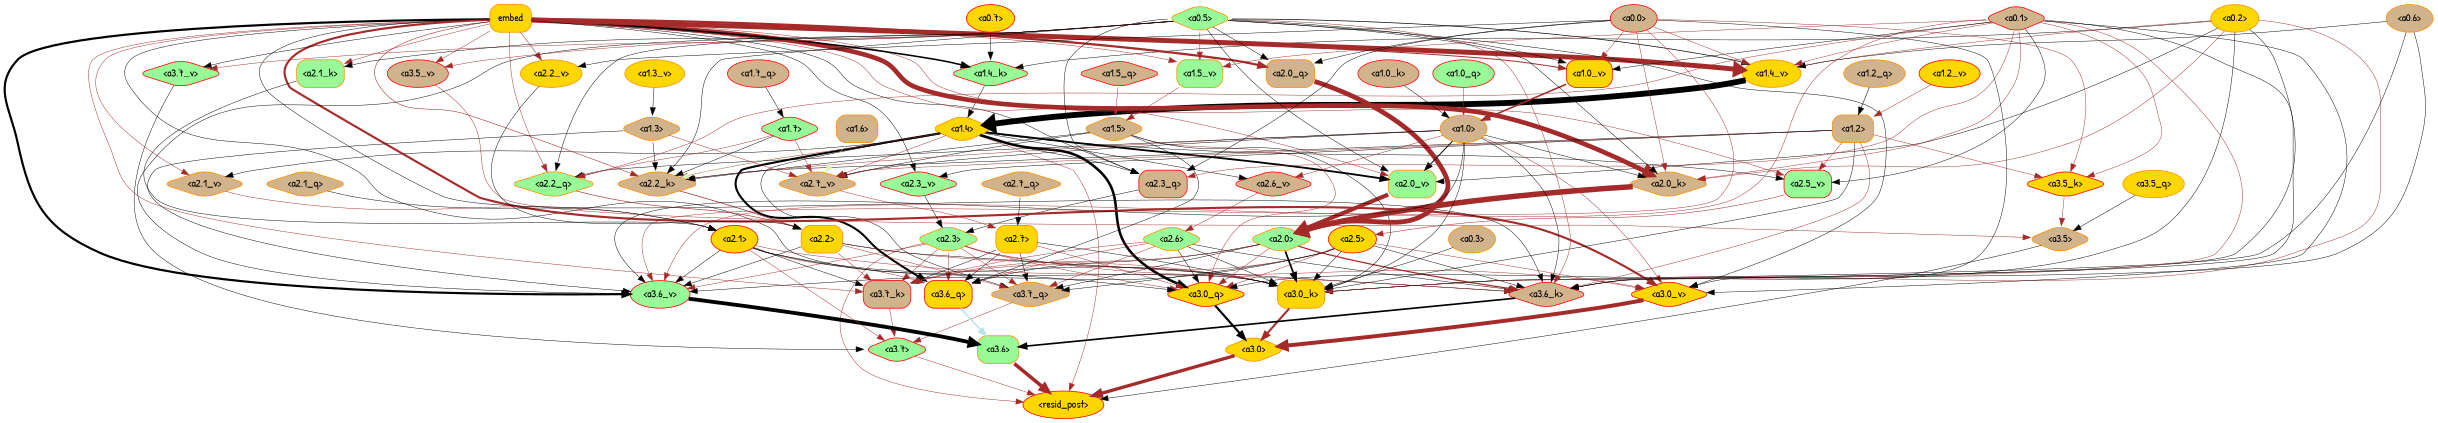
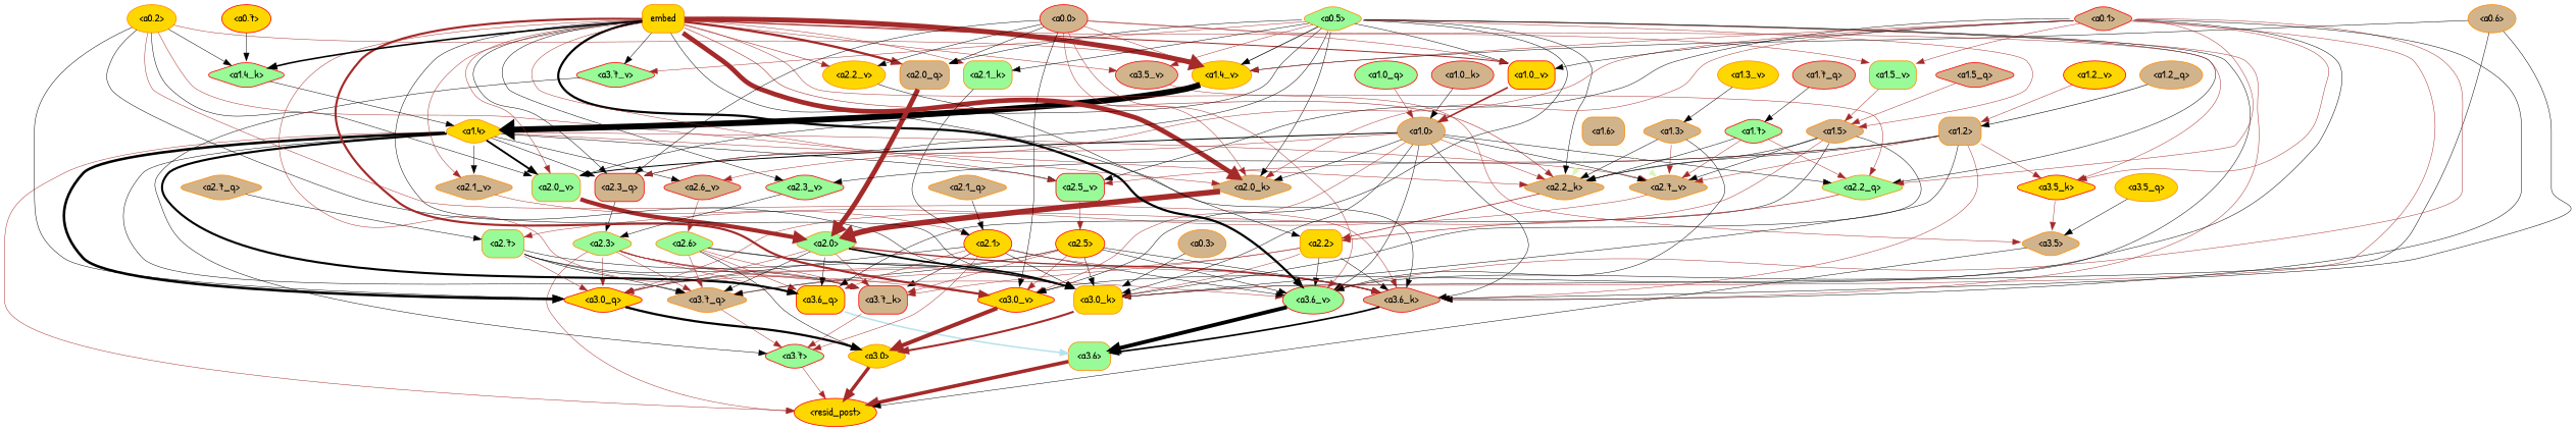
  strict digraph {
    fontname="Patrick Hand"
    splines=true
    node [color=darkorange fillcolor=tan fontname="Patrick Hand" shape=diamond style="filled, rounded"]
    edge [color=black fontname="Patrick Hand" penwidth=0.6]
    "<a3.7>" [color=red fillcolor=palegreen]
    "<resid_post>" [color=red fillcolor=gold shape=ellipse]
    "<a3.6>" [fillcolor=palegreen shape=box]
    "<a3.5>"
    "<a3.0>" [fillcolor=gold]
    "<a2.3>" [fillcolor=palegreen]
    "<a3.7_q>"
    "<a3.6_q>" [color=red fillcolor=gold shape=box]
    "<a3.0_q>" [color=red fillcolor=gold]
    "<a3.7_k>" [color=red shape=box]
    "<a3.0_k>" [fillcolor=gold shape=box]
    "<a3.6_v>" [color=red fillcolor=palegreen shape=ellipse]
    "<a3.0_v>" [color=red fillcolor=gold]
    "<a1.4>" [fillcolor=gold]
    "<a2.3_q>" [color=red shape=box]
    "<a2.2_k>"
    "<a2.7_v>"
    "<a2.6_v>" [color=red]
    "<a2.5_v>" [color=red fillcolor=palegreen shape=box]
    "<a2.1_v>"
    "<a2.0_v>" [fillcolor=palegreen shape=box]
    "<a2.2>" [fillcolor=gold shape=box]
-   "<a2.7>" [fillcolor=gold shape=box]
+   "<a2.7>" [fillcolor=palegreen shape=box]
    "<a2.6>" [fillcolor=palegreen]
    "<a2.5>" [color=red fillcolor=gold shape=ellipse]
    "<a2.1>" [color=red fillcolor=gold shape=ellipse]
    "<a2.0>" [fillcolor=palegreen]
    "<a3.6_k>" [color=red]
    "<a3.5_q>" [fillcolor=gold shape=ellipse]
    "<a3.5_k>" [color=red fillcolor=gold]
    "<a3.7_v>" [color=red fillcolor=palegreen]
    "<a3.5_v>" [color=red shape=ellipse]
    "<a1.5>"
    "<a0.2>" [fillcolor=gold shape=ellipse]
    "<a2.0_k>"
    "<a1.4_k>" [color=red fillcolor=palegreen]
    "<a1.4_v>" [fillcolor=gold shape=ellipse]
    embed [fillcolor=gold shape=box]
    "<a2.2_q>" [fillcolor=palegreen]
    "<a2.0_q>" [shape=box]
    "<a2.1_k>" [fillcolor=palegreen shape=box]
    "<a2.3_v>" [color=red fillcolor=palegreen]
    "<a2.2_v>" [fillcolor=gold shape=ellipse]
    "<a1.5_v>" [fillcolor=palegreen shape=box]
    "<a1.0_v>" [color=red fillcolor=gold shape=box]
    "<a1.0>" [shape=ellipse]
    "<a1.2>" [shape=box]
    "<a0.6>" [shape=ellipse]
    "<a0.5>" [fillcolor=palegreen]
    "<a0.1>" [color=red]
    "<a0.0>" [color=red shape=ellipse]
    "<a0.3>" [shape=ellipse]
    "<a1.3>"
    "<a2.7_q>"
    "<a2.1_q>"
    "<a1.7>" [color=red fillcolor=palegreen]
    "<a1.6>" [shape=box]
    "<a1.7_q>" [color=red shape=ellipse]
    "<a1.5_q>" [color=red]
    "<a1.2_q>" [shape=ellipse]
    "<a1.0_q>" [color=red fillcolor=palegreen shape=ellipse]
    "<a1.0_k>" [color=red shape=ellipse]
    "<a1.3_v>" [fillcolor=gold shape=ellipse]
    "<a1.2_v>" [color=red fillcolor=gold shape=ellipse]
    "<a0.7>" [color=red fillcolor=gold shape=ellipse]
    "<a3.7>" -> "<resid_post>" [color=brown]
    "<a3.6>" -> "<resid_post>" [color=brown penwidth=4.646730065345764]
    "<a3.5>" -> "<resid_post>"
    "<a3.0>" -> "<resid_post>" [color=brown penwidth=4.323132634162903]
    "<a2.3>" -> "<resid_post>" [color=brown]
    "<a2.3>" -> "<a3.7_q>" [color=brown]
    "<a2.3>" -> "<a3.6_q>" [color=brown]
    "<a2.3>" -> "<a3.0_q>" [color=brown]
    "<a2.3>" -> "<a3.7_k>" [color=brown]
    "<a2.3>" -> "<a3.0_k>" [color=brown]
    "<a2.3>" -> "<a3.6_v>" [color=brown]
    "<a2.3>" -> "<a3.0_v>" [color=brown]
    "<a3.7_q>" -> "<a3.7>" [color=brown]
    "<a3.6_q>" -> "<a3.6>" [color="#b9e3eb" penwidth=2.03758105635643]
    "<a3.0_q>" -> "<a3.0>" [penwidth=2.8638100624084473]
    "<a3.7_k>" -> "<a3.7>" [color=brown]
    "<a3.0_k>" -> "<a3.0>" [color=brown penwidth=2.6274144649505615]
    "<a3.6_v>" -> "<a3.6>" [penwidth=5.002329230308533]
    "<a3.0_v>" -> "<a3.0>" [color=brown penwidth=5.188832879066467]
    "<a1.4>" -> "<resid_post>" [color=brown]
    "<a1.4>" -> "<a3.7_q>"
    "<a1.4>" -> "<a3.6_q>" [penwidth=2.700703263282776]
    "<a1.4>" -> "<a3.0_q>" [penwidth=3.34255850315094]
    "<a1.4>" -> "<a2.3_q>"
    "<a1.4>" -> "<a2.2_k>" [color=brown]
    "<a1.4>" -> "<a2.7_v>" [color=brown]
    "<a1.4>" -> "<a2.6_v>"
    "<a1.4>" -> "<a2.5_v>"
    "<a1.4>" -> "<a2.1_v>"
    "<a1.4>" -> "<a2.0_v>" [penwidth=2.387977123260498]
    "<a2.3_q>" -> "<a2.3>"
    "<a2.2_k>" -> "<a2.2>" [color=brown penwidth=0.9331893920898438]
    "<a2.7_v>" -> "<a2.7>" [color=brown]
    "<a2.6_v>" -> "<a2.6>" [color=brown]
    "<a2.5_v>" -> "<a2.5>" [color=brown penwidth=0.6657319068908691]
    "<a2.1_v>" -> "<a2.1>" [color=brown]
    "<a2.0_v>" -> "<a2.0>" [color=brown penwidth=5.380099236965179]
    "<a2.2>" -> "<a3.7_q>" [color=brown]
    "<a2.2>" -> "<a3.7_k>" [color=brown]
    "<a2.2>" -> "<a3.0_k>" [color=brown]
    "<a2.2>" -> "<a3.6_v>"
    "<a2.2>" -> "<a3.6_k>"
    "<a2.7>" -> "<a3.7_q>"
    "<a2.7>" -> "<a3.6_q>"
    "<a2.7>" -> "<a3.0_q>" [color=brown]
    "<a2.7>" -> "<a3.7_k>"
    "<a2.7>" -> "<a3.0_k>"
    "<a2.6>" -> "<a3.7_q>" [color=brown]
    "<a2.6>" -> "<a3.6_q>" [color=brown]
-   "<a2.6>" -> "<a3.0_q>"
+   "<a2.6>" -> "<a3.0>"
    "<a2.6>" -> "<a3.7_k>" [color=brown]
    "<a2.6>" -> "<a3.0_k>"
    "<a2.6>" -> "<a3.6_k>"
    "<a2.5>" -> "<a3.7_q>"
    "<a2.5>" -> "<a3.0_q>" [color=brown]
    "<a2.5>" -> "<a3.7_k>" [color=brown]
    "<a2.5>" -> "<a3.0_k>"
    "<a2.5>" -> "<a3.6_v>"
    "<a2.5>" -> "<a3.0_v>" [color=brown]
    "<a2.5>" -> "<a3.6_k>"
    "<a2.1>" -> "<a3.7>" [color=brown]
    "<a2.1>" -> "<a3.6_q>" [color=brown]
    "<a2.1>" -> "<a3.0_q>"
    "<a2.1>" -> "<a3.7_k>"
    "<a2.1>" -> "<a3.0_k>"
    "<a2.1>" -> "<a3.6_v>"
    "<a2.1>" -> "<a3.6_k>" [color=brown]
    "<a2.0>" -> "<a3.7_q>"
    "<a2.0>" -> "<a3.6_q>"
    "<a2.0>" -> "<a3.0_q>" [color=brown]
    "<a2.0>" -> "<a3.7_k>" [color=brown]
    "<a2.0>" -> "<a3.0_k>" [penwidth=2.2218968719244003]
    "<a2.0>" -> "<a3.6_k>" [color=brown penwidth=1.6454488784074783]
    "<a3.6_k>" -> "<a3.6>" [penwidth=2.174198240041733]
    "<a3.5_q>" -> "<a3.5>"
    "<a3.5_k>" -> "<a3.5>" [color=brown]
    "<a3.7_v>" -> "<a3.7>"
    "<a3.5_v>" -> "<a3.5>" [color=brown]
    "<a1.5>" -> "<a3.6_q>"
    "<a1.5>" -> "<a3.0_q>" [color=brown]
    "<a1.5>" -> "<a3.0_k>"
    "<a1.5>" -> "<a2.2_k>"
    "<a1.5>" -> "<a2.7_v>"
    "<a0.2>" -> "<a3.0_q>"
    "<a0.2>" -> "<a3.0_k>"
    "<a0.2>" -> "<a2.0_v>"
    "<a0.2>" -> "<a3.6_k>" [color=brown]
    "<a0.2>" -> "<a2.0_k>" [color=brown]
    "<a0.2>" -> "<a1.4_k>"
    "<a0.2>" -> "<a1.4_v>" [color=brown]
    "<a2.0_k>" -> "<a2.0>" [color=brown penwidth=7.158664226531982]
    "<a1.4_k>" -> "<a1.4>"
    "<a1.4_v>" -> "<a1.4>" [penwidth=7.649995803833008]
    embed -> "<a3.7_k>" [color=brown]
    embed -> "<a3.0_k>"
    embed -> "<a3.6_v>" [penwidth=2.8301228284835815]
    embed -> "<a3.0_v>" [color=brown penwidth=2.7660785913467407]
    embed -> "<a2.3_q>"
    embed -> "<a2.2_k>" [color=brown penwidth=0.7099294662475586]
    embed -> "<a2.5_v>" [color=brown]
    embed -> "<a2.1_v>" [color=brown]
    embed -> "<a2.0_v>" [color=brown]
    embed -> "<a3.6_k>"
    embed -> "<a3.7_v>"
    embed -> "<a3.5_v>" [color=brown]
    embed -> "<a2.0_k>" [color=brown penwidth=6.075345039367676]
    embed -> "<a1.4_k>" [penwidth=2.043105125427246]
    embed -> "<a1.4_v>" [color=brown penwidth=6.46385931968689]
    embed -> "<a2.2_q>" [color=brown]
    embed -> "<a2.0_q>" [color=brown penwidth=2.918822765350342]
    embed -> "<a2.1_k>" [color=brown]
    embed -> "<a2.3_v>"
    embed -> "<a2.2_v>" [color=brown penwidth=0.6909599304199219]
    embed -> "<a1.5_v>" [color=brown]
    embed -> "<a1.0_v>" [color=brown penwidth=1.273291826248169]
    "<a2.2_q>" -> "<a2.2>" [color=brown penwidth=0.8114519119262695]
    "<a2.0_q>" -> "<a2.0>" [color=brown penwidth=6.2323237657547]
    "<a2.1_k>" -> "<a2.1>"
    "<a2.3_v>" -> "<a2.3>"
    "<a2.2_v>" -> "<a2.2>"
    "<a1.5_v>" -> "<a1.5>" [color=brown]
    "<a1.0_v>" -> "<a1.0>" [color=brown penwidth=2.050852060317993]
    "<a1.0>" -> "<a3.0_k>"
    "<a1.0>" -> "<a3.6_v>"
    "<a1.0>" -> "<a3.0_v>" [color=brown]
    "<a1.0>" -> "<a2.2_k>" [color=brown]
    "<a1.0>" -> "<a2.7_v>"
    "<a1.0>" -> "<a2.6_v>" [color=brown]
    "<a1.0>" -> "<a2.0_v>" [penwidth=1.2435333728790283]
    "<a1.0>" -> "<a3.6_k>"
    "<a1.0>" -> "<a2.0_k>"
    "<a1.0>" -> "<a2.2_q>"
    "<a1.2>" -> "<a3.0_k>"
    "<a1.2>" -> "<a2.2_k>"
    "<a1.2>" -> "<a2.7_v>" [color=brown]
    "<a1.2>" -> "<a2.5_v>" [color=brown]
    "<a1.2>" -> "<a3.6_k>" [color=brown]
    "<a1.2>" -> "<a3.5_k>" [color=brown]
    "<a1.2>" -> "<a2.3_v>"
    "<a0.6>" -> "<a3.0_k>"
    "<a0.6>" -> "<a3.6_k>"
    "<a0.6>" -> "<a1.4_v>"
    "<a0.5>" -> "<a3.6_v>"
    "<a0.5>" -> "<a3.0_v>" [penwidth=0.6124261617660522]
    "<a0.5>" -> "<a2.3_q>"
    "<a0.5>" -> "<a2.2_k>"
    "<a0.5>" -> "<a2.0_v>"
    "<a0.5>" -> "<a3.6_k>" [color=brown]
    "<a0.5>" -> "<a3.7_v>" [color=brown]
    "<a0.5>" -> "<a3.5_v>" [color=brown]
    "<a0.5>" -> "<a2.0_k>" [penwidth=0.6112704277038574]
    "<a0.5>" -> "<a1.4_v>" [penwidth=0.9145197868347168]
    "<a0.5>" -> "<a2.2_q>"
    "<a0.5>" -> "<a2.0_q>"
    "<a0.5>" -> "<a2.1_k>"
-   "<a0.5>" -> "<a1.5_v>" [color=brown]
+   "<a0.5>" -> "<a1.5>" [color=brown]
    "<a0.5>" -> "<a1.0_v>"
    "<a0.1>" -> "<a3.0_k>" [color=brown]
    "<a0.1>" -> "<a3.6_v>" [color=brown]
    "<a0.1>" -> "<a3.0_v>"
    "<a0.1>" -> "<a2.3_q>" [color=brown]
    "<a0.1>" -> "<a2.5_v>"
    "<a0.1>" -> "<a3.6_k>"
    "<a0.1>" -> "<a3.5_k>" [color=brown]
    "<a0.1>" -> "<a2.0_k>" [color=brown]
    "<a0.1>" -> "<a1.4_v>" [color=brown]
    "<a0.1>" -> "<a2.2_q>" [color=brown]
    "<a0.1>" -> "<a1.5_v>" [color=brown]
    "<a0.1>" -> "<a1.0_v>"
    "<a0.0>" -> "<a3.6_v>" [color=brown]
    "<a0.0>" -> "<a3.0_v>"
    "<a0.0>" -> "<a2.3_q>"
    "<a0.0>" -> "<a3.5_k>" [color=brown]
    "<a0.0>" -> "<a2.0_k>" [color=brown]
    "<a0.0>" -> "<a1.4_v>" [color=brown]
    "<a0.0>" -> "<a2.0_q>"
    "<a0.0>" -> "<a2.2_v>"
    "<a0.0>" -> "<a1.0_v>" [color=brown]
    "<a0.3>" -> "<a3.0_k>"
    "<a1.3>" -> "<a3.6_v>"
    "<a1.3>" -> "<a2.2_k>"
    "<a1.3>" -> "<a2.7_v>" [color=brown]
    "<a2.7_q>" -> "<a2.7>"
    "<a2.1_q>" -> "<a2.1>"
    "<a1.7>" -> "<a2.2_k>"
    "<a1.7>" -> "<a2.7_v>" [color=brown]
    "<a1.7>" -> "<a2.2_q>" [color=brown]
    "<a1.6>" -> "<a2.2_k>" [color="#d6f7b8"]
    "<a1.6>" -> "<a2.7_v>" [color="#d6f7b8"]
    "<a1.7_q>" -> "<a1.7>"
    "<a1.5_q>" -> "<a1.5>" [color=brown]
    "<a1.2_q>" -> "<a1.2>" [penwidth=0.6965713500976562]
    "<a1.0_q>" -> "<a1.0>" [color=brown]
    "<a1.0_k>" -> "<a1.0>"
    "<a1.3_v>" -> "<a1.3>"
    "<a1.2_v>" -> "<a1.2>" [color=brown]
    "<a0.7>" -> "<a1.4_k>"
  }
